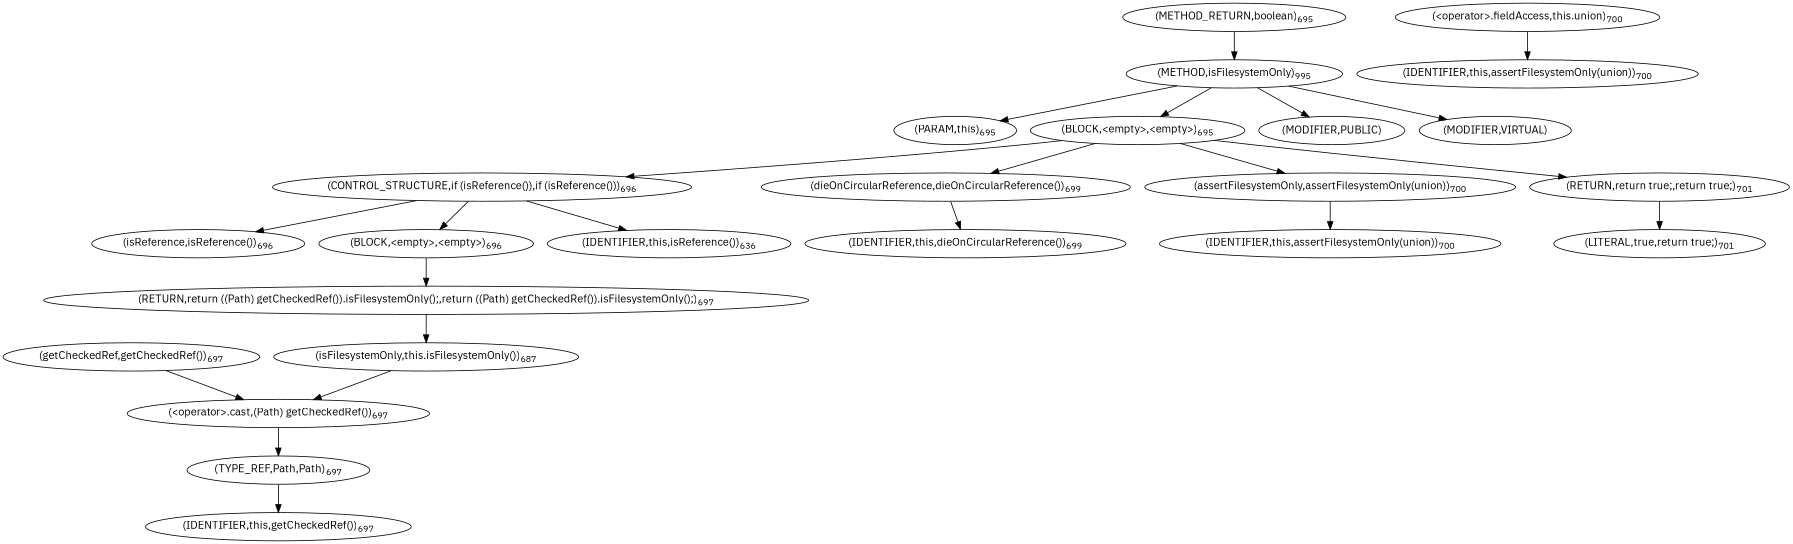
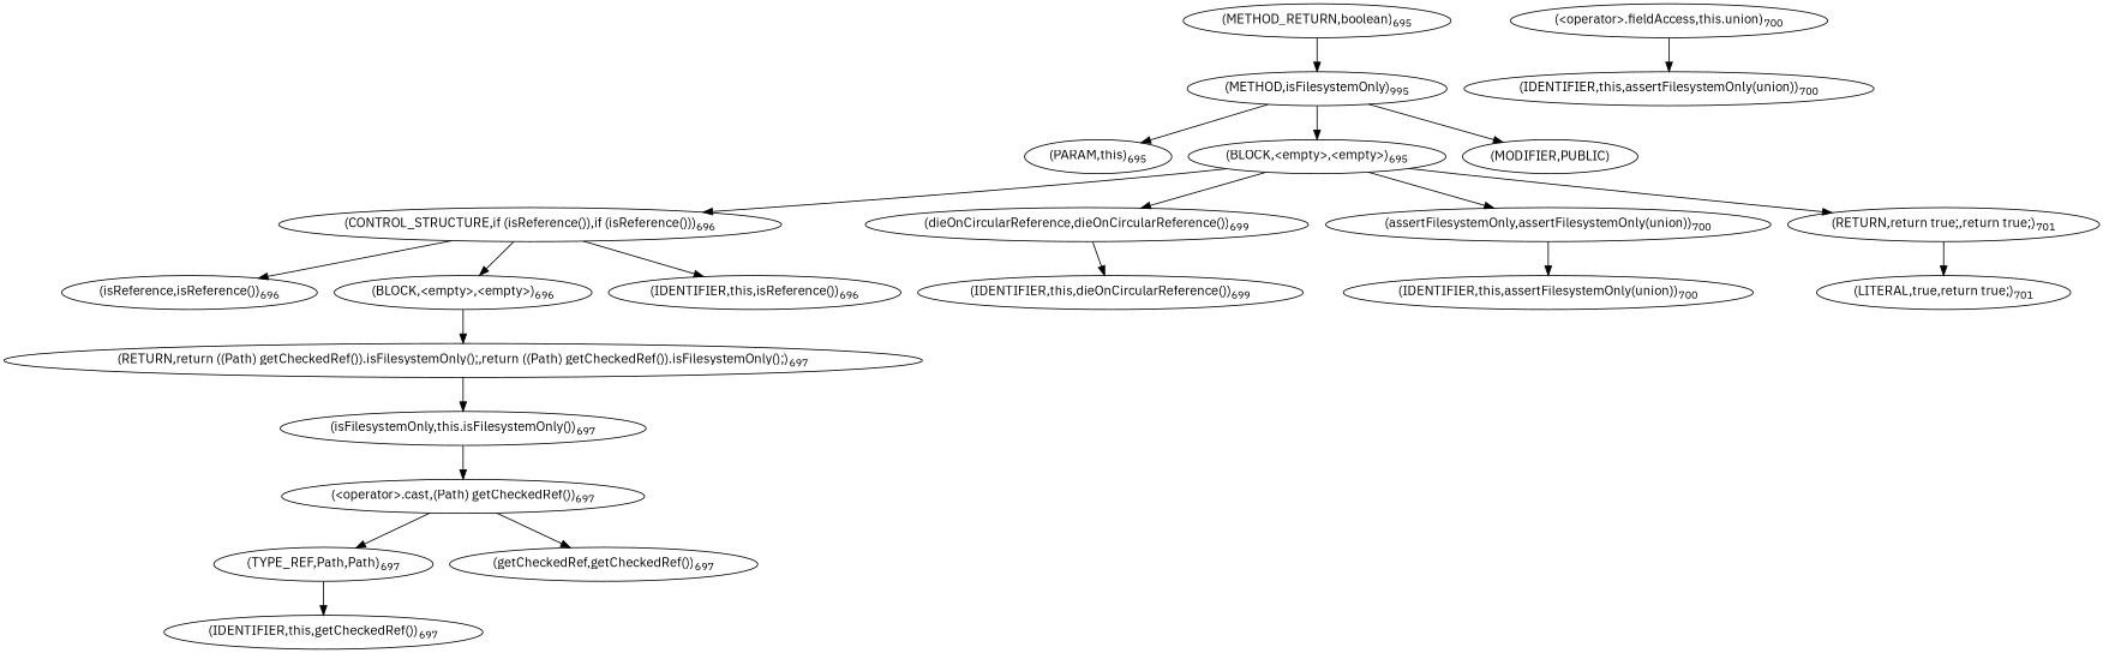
  digraph {
    fontname="IBM Plex Sans"
    node [fontname="IBM Plex Sans"]
    edge [fontname="IBM Plex Sans"]
    n1 [label=<(METHOD,isFilesystemOnly)<SUB>995</SUB>>]
    n2 [label=<(PARAM,this)<SUB>695</SUB>>]
    n3 [label=<(BLOCK,&lt;empty&gt;,&lt;empty&gt;)<SUB>695</SUB>>]
    n4 [label=<(MODIFIER,PUBLIC)>]
-   n5 [label=<(MODIFIER,VIRTUAL)>]
    n6 [label=<(CONTROL_STRUCTURE,if (isReference()),if (isReference()))<SUB>696</SUB>>]
    n7 [label=<(dieOnCircularReference,dieOnCircularReference())<SUB>699</SUB>>]
    n8 [label=<(assertFilesystemOnly,assertFilesystemOnly(union))<SUB>700</SUB>>]
    n9 [label=<(RETURN,return true;,return true;)<SUB>701</SUB>>]
    n10 [label=<(METHOD_RETURN,boolean)<SUB>695</SUB>>]
    n11 [label=<(isReference,isReference())<SUB>696</SUB>>]
    n12 [label=<(BLOCK,&lt;empty&gt;,&lt;empty&gt;)<SUB>696</SUB>>]
-   n13 [label=<(IDENTIFIER,this,isReference())<SUB>636</SUB>>]
+   n13 [label=<(IDENTIFIER,this,isReference())<SUB>696</SUB>>]
    n14 [label=<(IDENTIFIER,this,dieOnCircularReference())<SUB>699</SUB>>]
    n15 [label=<(IDENTIFIER,this,assertFilesystemOnly(union))<SUB>700</SUB>>]
    n16 [label=<(LITERAL,true,return true;)<SUB>701</SUB>>]
    n17 [label=<(RETURN,return ((Path) getCheckedRef()).isFilesystemOnly();,return ((Path) getCheckedRef()).isFilesystemOnly();)<SUB>697</SUB>>]
-   n18 [label=<(isFilesystemOnly,this.isFilesystemOnly())<SUB>687</SUB>>]
+   n18 [label=<(isFilesystemOnly,this.isFilesystemOnly())<SUB>697</SUB>>]
    n19 [label=<(&lt;operator&gt;.cast,(Path) getCheckedRef())<SUB>697</SUB>>]
    n20 [label=<(TYPE_REF,Path,Path)<SUB>697</SUB>>]
    n21 [label=<(getCheckedRef,getCheckedRef())<SUB>697</SUB>>]
    n22 [label=<(IDENTIFIER,this,getCheckedRef())<SUB>697</SUB>>]
    n23 [label=<(&lt;operator&gt;.fieldAccess,this.union)<SUB>700</SUB>>]
    n24 [label=<(IDENTIFIER,this,assertFilesystemOnly(union))<SUB>700</SUB>>]
    n1 -> n2
    n1 -> n3
    n1 -> n4
-   n1 -> n5
    n3 -> n6
    n3 -> n7
    n3 -> n8
    n3 -> n9
    n6 -> n11
    n6 -> n12
    n6 -> n13
    n7 -> n14
    n8 -> n15
    n9 -> n16
    n10 -> n1
    n12 -> n17
    n17 -> n18
    n18 -> n19
    n19 -> n20
-   n21 -> n19
+   n19 -> n21
    n20 -> n22
    n23 -> n24
  }
